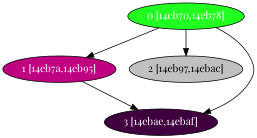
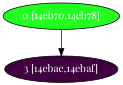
  digraph {
    fontname="Playfair Display"
    node [fontcolor="#ffffff" fontname="Playfair Display" shape=oval style=filled]
    edge [fontname="Playfair Display"]
    n1 [fillcolor="#20FF20" label="0 [14eb70,14eb78]"]
-   n2 [fillcolor="#C00080" label="1 [14eb7a,14eb95]"]
-   n3 [fillcolor="#C0C0C0" fontcolor="#000000" label="2 [14eb97,14ebac]"]
    n4 [fillcolor="#400040" label="3 [14ebae,14ebaf]"]
-   n1 -> n2
-   n1 -> n3
    n1 -> n4
-   n2 -> n4
  }
